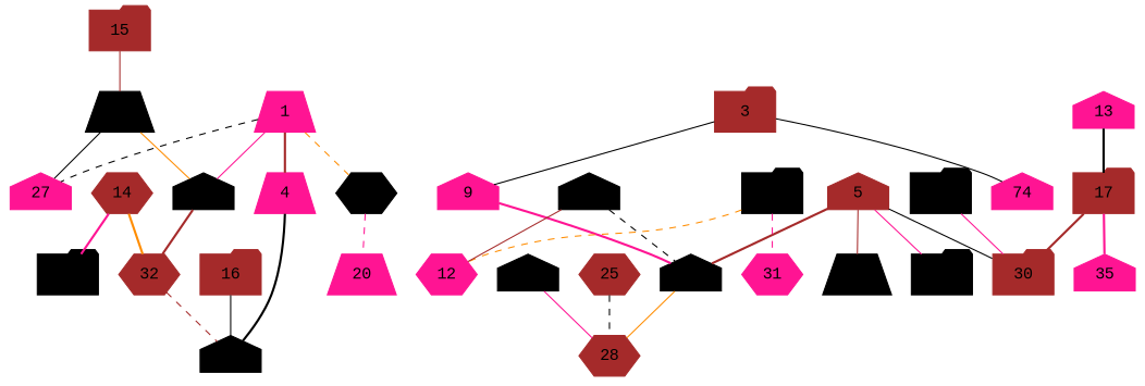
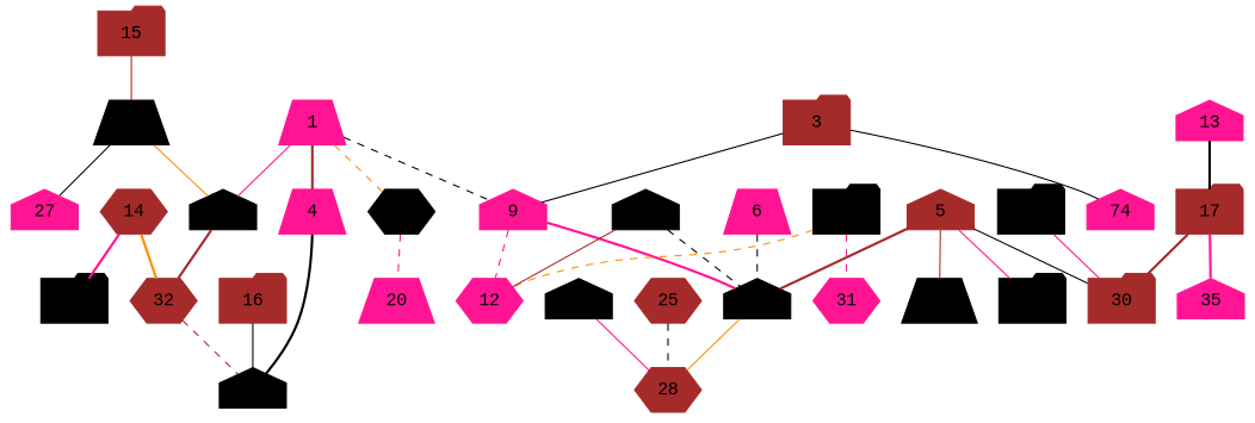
  graph {
    fontname="Liberation Mono"
    node [color=black fontname="Liberation Mono" shape=house style=filled]
    edge [color=black fontname="Liberation Mono" style=solid weight=1.0]
    1 [color=deeppink shape=trapezium]
    2 [shape=hexagon]
    4 [color=deeppink shape=trapezium]
    9 [color=deeppink]
    21
    20 [color=deeppink shape=trapezium]
    33
    22
    12 [color=deeppink shape=hexagon]
    32 [color=brown shape=hexagon]
    3 [color=brown shape=folder]
    n12 [color=deeppink label=74]
    5 [color=brown]
    19 [shape=trapezium]
    26 [shape=folder]
    30 [color=brown shape=folder]
    28 [color=brown shape=hexagon]
+   6 [color=deeppink shape=trapezium]
    7 [shape=folder]
    31 [color=deeppink shape=hexagon]
    8
    10 [shape=folder]
    11
    17 [color=brown shape=folder]
    13 [color=deeppink]
    35 [color=deeppink]
    14 [color=brown shape=hexagon]
    34 [shape=folder]
    15 [color=brown shape=folder]
    18 [shape=trapezium]
    27 [color=deeppink]
    16 [color=brown shape=folder]
    25 [color=brown shape=hexagon]
    1 -- 2 [color=darkorange style=dashed]
    1 -- 4 [color=brown style=bold]
-   1 -- 27 [style=dashed]
+   1 -- 9 [style=dashed]
    1 -- 21 [color=deeppink]
    2 -- 20 [color=deeppink style=dashed]
    4 -- 33 [style=bold]
    9 -- 22 [color=deeppink style=bold]
+   9 -- 12 [color=deeppink style=dashed]
    21 -- 32 [color=brown style=bold]
    22 -- 28 [color=darkorange]
    32 -- 33 [color=brown style=dashed]
    3 -- 9
    3 -- n12
    5 -- 22 [color=brown style=bold]
    5 -- 19 [color=brown]
    5 -- 26 [color=deeppink]
    5 -- 30
+   6 -- 22 [style=dashed]
    7 -- 12 [color=darkorange style=dashed]
    7 -- 31 [color=deeppink style=dashed]
    8 -- 28 [color=deeppink]
    10 -- 30 [color=deeppink]
    11 -- 22 [style=dashed]
    11 -- 12 [color=brown]
    17 -- 30 [color=brown style=bold]
    17 -- 35 [color=deeppink style=bold]
    13 -- 17 [style=bold]
    14 -- 32 [color=darkorange style=bold]
    14 -- 34 [color=deeppink style=bold]
    15 -- 18 [color=brown]
    18 -- 21 [color=darkorange]
    18 -- 27
    16 -- 33
    25 -- 28 [style=dashed]
  }
